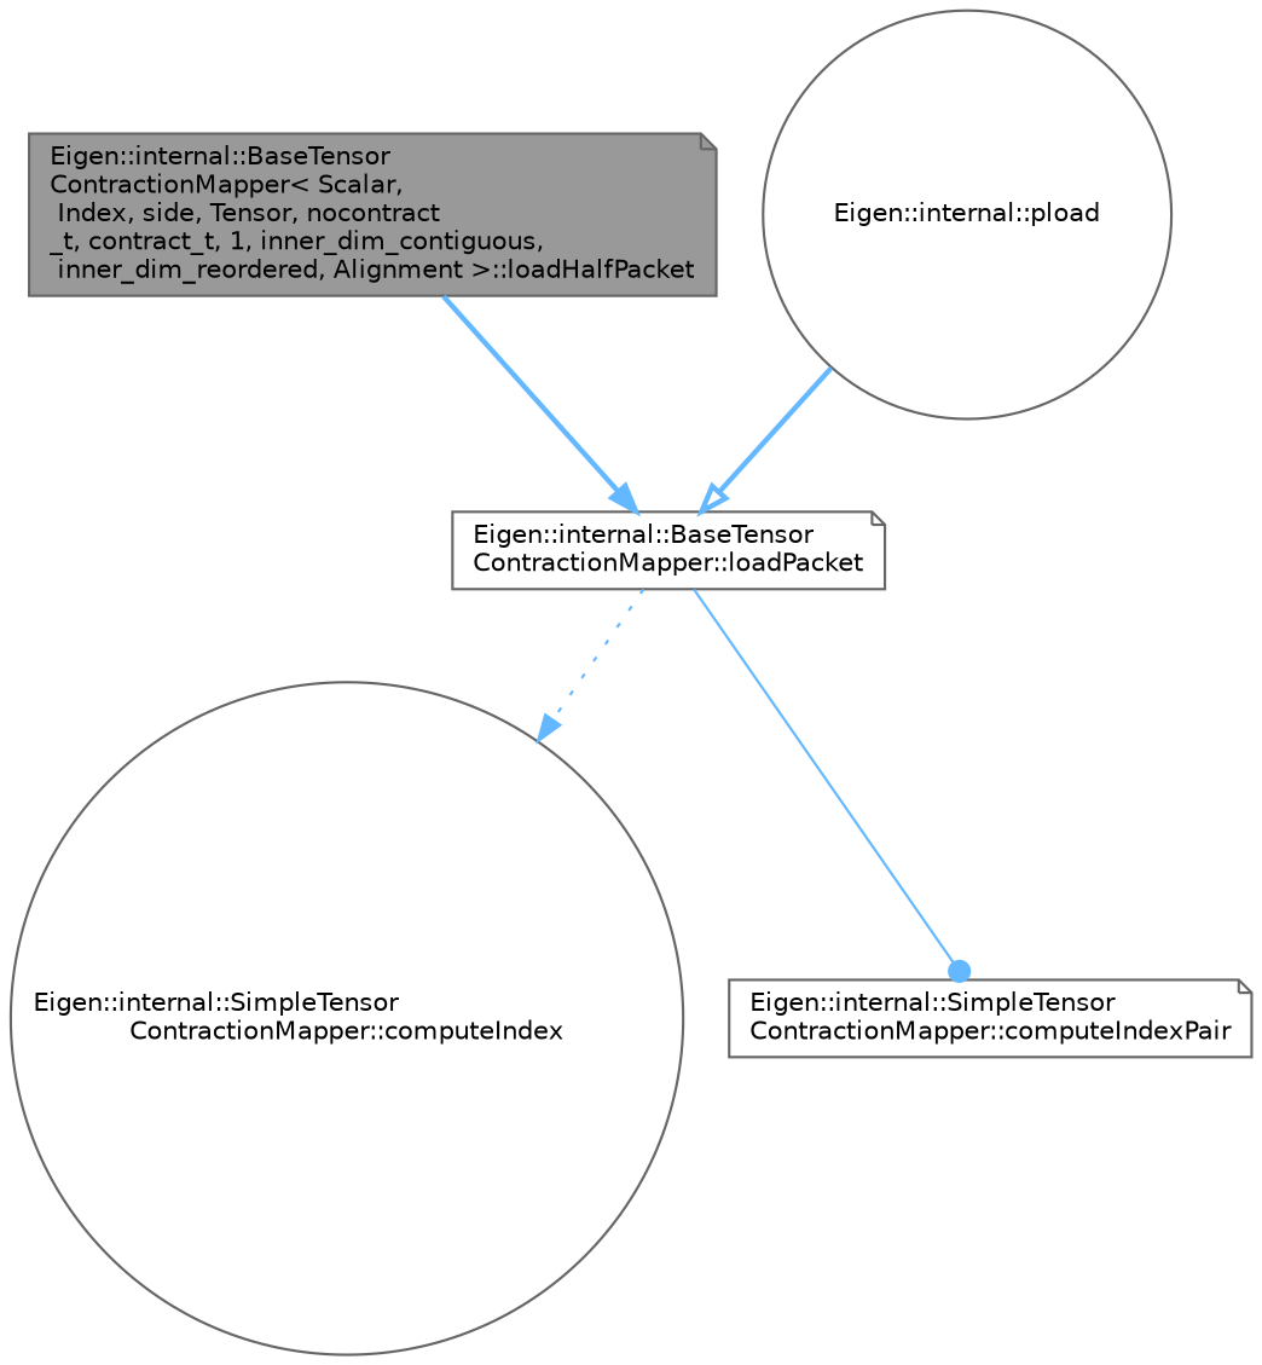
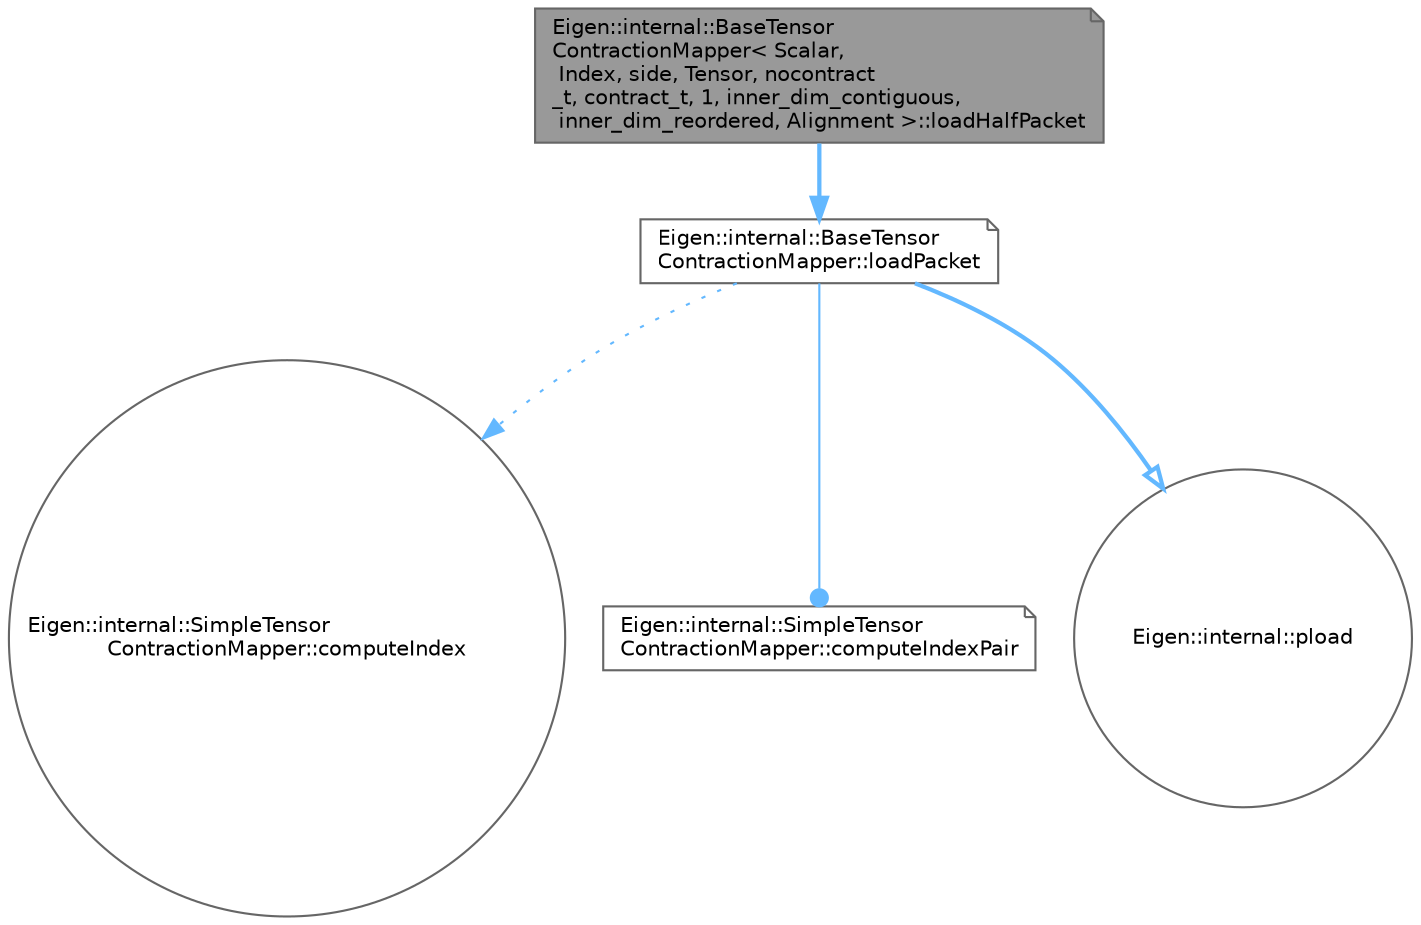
  digraph {
    rankdir=TB
    node [color=grey40 fillcolor=white fontname=Helvetica fontsize=10 shape=note style=filled]
    edge [color=steelblue1 fontname=Helvetica fontsize=10 labelfontname=Helvetica labelfontsize=10 style=bold arrowhead=normal]
    n1 [color=gray40 fillcolor=grey60 fontcolor=black height=0.2 label="Eigen::internal::BaseTensor\lContractionMapper\< Scalar,\l Index, side, Tensor, nocontract\l_t, contract_t, 1, inner_dim_contiguous,\l inner_dim_reordered, Alignment \>::loadHalfPacket" width=0.4]
    n2 [height=0.2 label="Eigen::internal::BaseTensor\lContractionMapper::loadPacket" width=0.4]
    n3 [height=0.2 label="Eigen::internal::SimpleTensor\lContractionMapper::computeIndex" shape=circle width=0.4]
    n4 [height=0.2 label="Eigen::internal::SimpleTensor\lContractionMapper::computeIndexPair" width=0.4]
    n5 [height=0.2 label="Eigen::internal::pload" shape=circle width=0.4]
    n1 -> n2
    n2 -> n3 [style=dotted]
    n2 -> n4 [style=solid arrowhead=dot]
-   n5 -> n2 [arrowhead=onormal]
+   n2 -> n5 [arrowhead=onormal]
  }
